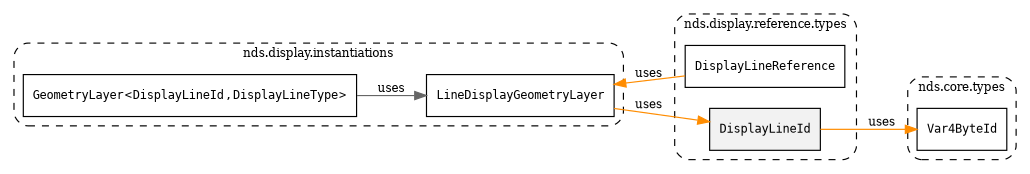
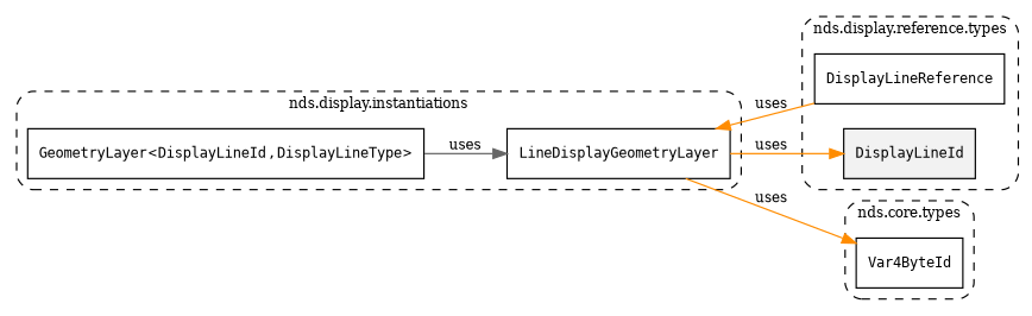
  digraph {
    fontsize=10
    rankdir=LR
    node [fontsize=10 shape=box]
    edge [color=darkorange fontsize=10]
    n1 [fillcolor="#0000000D" label=<<font face="monospace"><table align="center" border="0" cellspacing="0" cellpadding="0"><tr><td href="../../../content/packages/nds.display.reference.types.html#Subtype-DisplayLineId" title="Subtype defined in nds.display.reference.types">DisplayLineId</td></tr></table></font>> style=filled]
    n2 [label=<<font face="monospace"><table align="center" border="0" cellspacing="0" cellpadding="0"><tr><td href="../../../content/packages/nds.display.reference.types.html#Structure-DisplayLineReference" title="Structure defined in nds.display.reference.types">DisplayLineReference</td></tr></table></font>>]
    n3 [label=<<font face="monospace"><table align="center" border="0" cellspacing="0" cellpadding="0"><tr><td href="../../../content/packages/nds.core.types.html#Structure-Var4ByteId" title="Structure defined in nds.core.types">Var4ByteId</td></tr></table></font>>]
    n4 [label=<<font face="monospace"><table align="center" border="0" cellspacing="0" cellpadding="0"><tr><td href="../../../content/packages/nds.display.instantiations.html#InstantiateType-LineDisplayGeometryLayer" title="InstantiateType defined in nds.display.instantiations">LineDisplayGeometryLayer</td></tr></table></font>>]
    n5 [label=<<font face="monospace"><table align="center" border="0" cellspacing="0" cellpadding="0"><tr><td href="../../../content/packages/nds.core.geometry.html#Structure-GeometryLayer" title="Structure defined in nds.core.geometry">GeometryLayer</td><td>&lt;</td><td><table align="center" border="0" cellspacing="0" cellpadding="0"><tr><td href="../../../content/packages/nds.display.reference.types.html#Subtype-DisplayLineId" title="Subtype defined in nds.display.reference.types">DisplayLineId</td></tr></table></td><td>,</td><td><table align="center" border="0" cellspacing="0" cellpadding="0"><tr><td href="../../../content/packages/nds.display.types.html#Enum-DisplayLineType" title="Enum defined in nds.display.types">DisplayLineType</td></tr></table></td><td>&gt;</td></tr></table></font>>]
    subgraph cluster_1 {
      label="nds.display.reference.types"
      style="dashed, rounded"
      n1
      n2
    }
    subgraph cluster_2 {
      label="nds.core.types"
      style="dashed, rounded"
      n3
    }
    subgraph cluster_3 {
      label="nds.display.instantiations"
      style="dashed, rounded"
      n4
      n5
    }
-   n1 -> n3 [label=uses]
+   n4 -> n3 [label=uses]
    n2 -> n4 [label=uses]
    n4 -> n1 [label=uses]
    n5 -> n4 [color=gray40 label=uses]
  }
